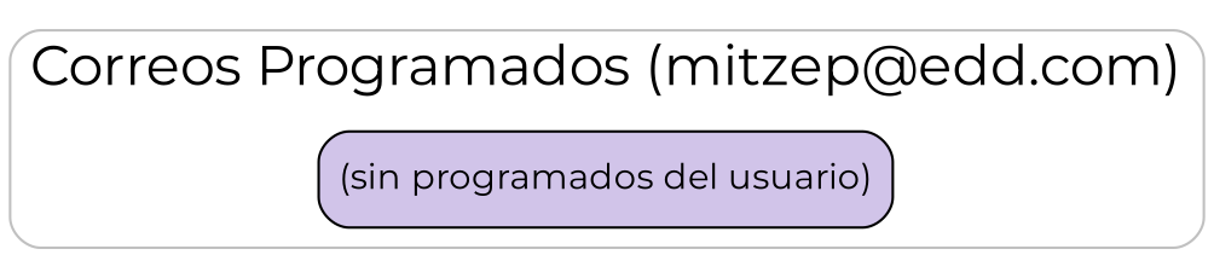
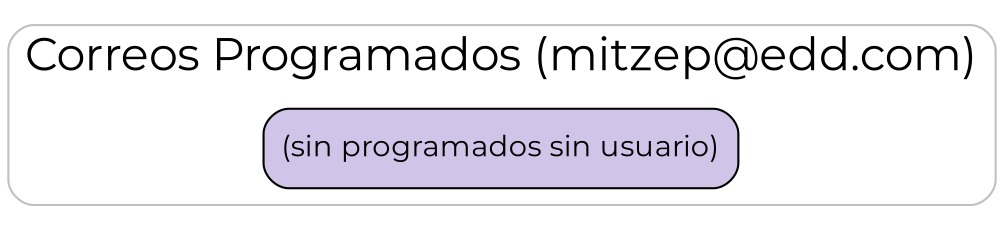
  digraph {
    bgcolor=white
    rankdir=LR
    splines=ortho
    fontname=Montserrat
-   n1 [fillcolor="#D1C4E9" fontname=Montserrat label="(sin programados del usuario)" shape=record style="rounded,filled"]
+   n1 [fillcolor="#D1C4E9" fontname=Montserrat label="(sin programados sin usuario)" shape=record style="rounded,filled"]
    subgraph cluster_1 {
      color="#C0C0C0"
      fontsize=22
      label="Correos Programados (mitzep@edd.com)"
      labelloc=top
      style=rounded
      n1
    }
  }
